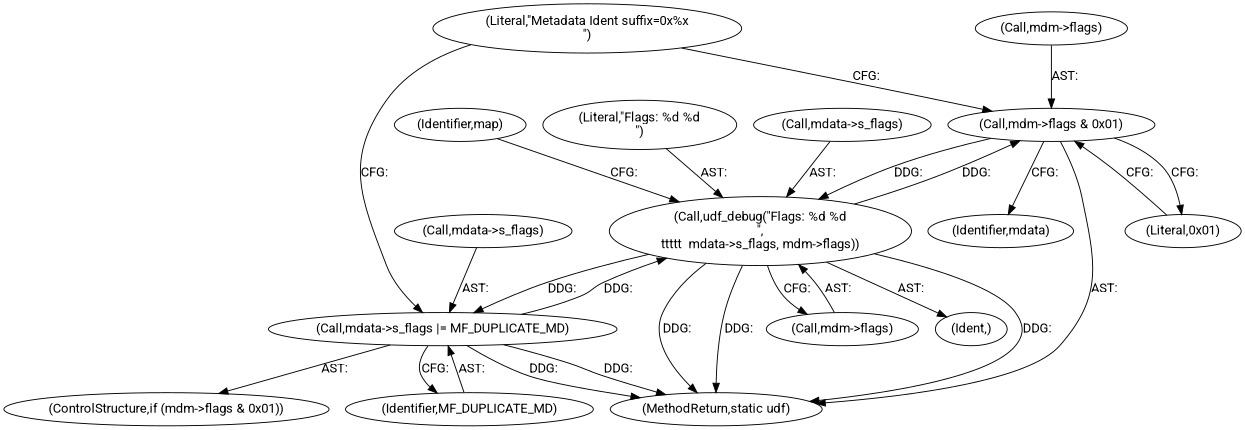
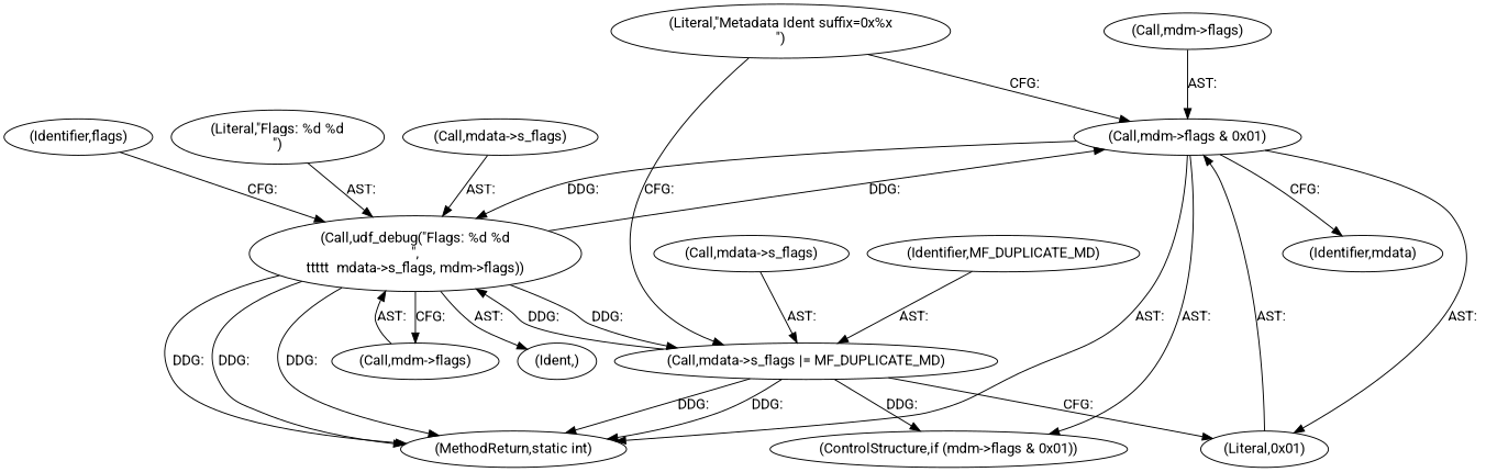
  digraph {
    fontname=Roboto
    node [fontname=Roboto]
    edge [fontname=Roboto]
    n1 [label="(Call,mdm->flags & 0x01)"]
    n2 [label="(Call,udf_debug(\"Flags: %d %d\n\",\n\t\t\t\t\t  mdata->s_flags, mdm->flags))"]
-   n3 [label="(MethodReturn,static udf)"]
+   n3 [label="(MethodReturn,static int)"]
    n4 [label="(ControlStructure,if (mdm->flags & 0x01))"]
    n5 [label="(Literal,0x01)"]
    n6 [label="(Identifier,mdata)"]
    n7 [label="(Call,mdata->s_flags |= MF_DUPLICATE_MD)"]
    n8 [label="(Call,mdm->flags)"]
    n9 [label="(Ident,)"]
    n10 [label="(Identifier,MF_DUPLICATE_MD)"]
    n11 [label="(Literal,\"Metadata Ident suffix=0x%x\n\")"]
-   n12 [label="(Identifier,map)"]
+   n12 [label="(Identifier,flags)"]
    n13 [label="(Call,mdm->flags)"]
    n14 [label="(Literal,\"Flags: %d %d\n\")"]
    n15 [label="(Call,mdata->s_flags)"]
    n16 [label="(Call,mdata->s_flags)"]
    n1 -> n2 [label="DDG: "]
    n1 -> n3 [label="AST: "]
-   n1 -> n5 [label="CFG: "]
+   n1 -> n4 [label="AST: "]
+   n1 -> n5 [label="AST: "]
    n1 -> n6 [label="CFG: "]
    n2 -> n1 [label="DDG: "]
    n2 -> n3 [label="DDG: "]
    n2 -> n3 [label="DDG: "]
    n2 -> n3 [label="DDG: "]
    n2 -> n7 [label="DDG: "]
    n2 -> n8 [label="CFG: "]
    n2 -> n9 [label="AST: "]
-   n5 -> n1 [label="CFG: "]
+   n5 -> n1 [label="AST: "]
    n7 -> n2 [label="DDG: "]
    n7 -> n3 [label="DDG: "]
    n7 -> n3 [label="DDG: "]
-   n7 -> n4 [label="AST: "]
-   n7 -> n10 [label="CFG: "]
+   n7 -> n4 [label="DDG: "]
+   n7 -> n5 [label="CFG: "]
    n8 -> n2 [label="AST: "]
    n10 -> n7 [label="AST: "]
    n11 -> n1 [label="CFG: "]
    n11 -> n7 [label="CFG: "]
    n12 -> n2 [label="CFG: "]
    n13 -> n1 [label="AST: "]
    n14 -> n2 [label="AST: "]
    n15 -> n2 [label="AST: "]
    n16 -> n7 [label="AST: "]
  }
